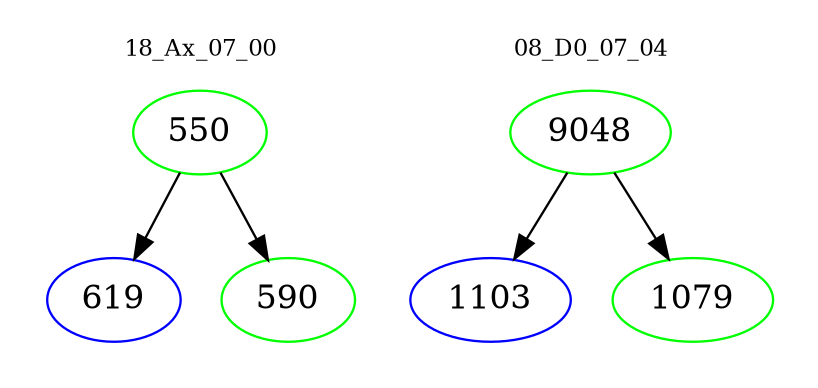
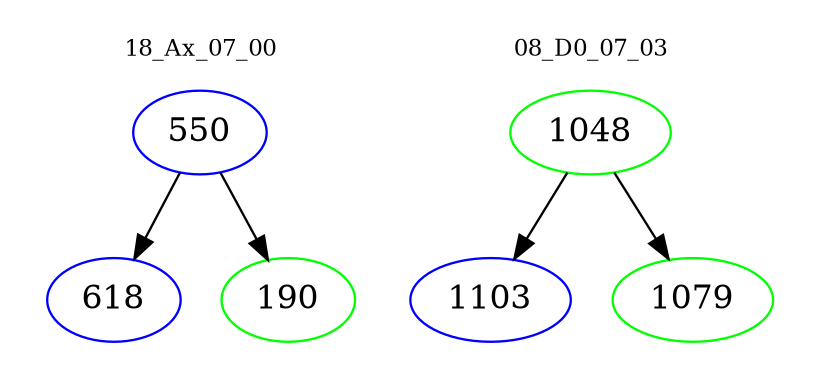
  digraph {
    node [color=green]
    edge [color=black]
-   n1 [label=550]
-   n2 [color=blue label=619]
-   n3 [label=590]
-   n4 [label=9048]
+   n1 [color=blue label=550]
+   n2 [color=blue label=618]
+   n3 [label=190]
+   n4 [label=1048]
    n5 [color=blue label=1103]
    n6 [label=1079]
    subgraph cluster_1 {
      color=white
      fontsize=10
      label="18_Ax_07_00"
      n1
      n2
      n3
    }
    subgraph cluster_2 {
      color=white
      fontsize=10
-     label="08_D0_07_04"
+     label="08_D0_07_03"
      n4
      n5
      n6
    }
    n1 -> n2
    n1 -> n3
    n4 -> n5
    n4 -> n6
  }
